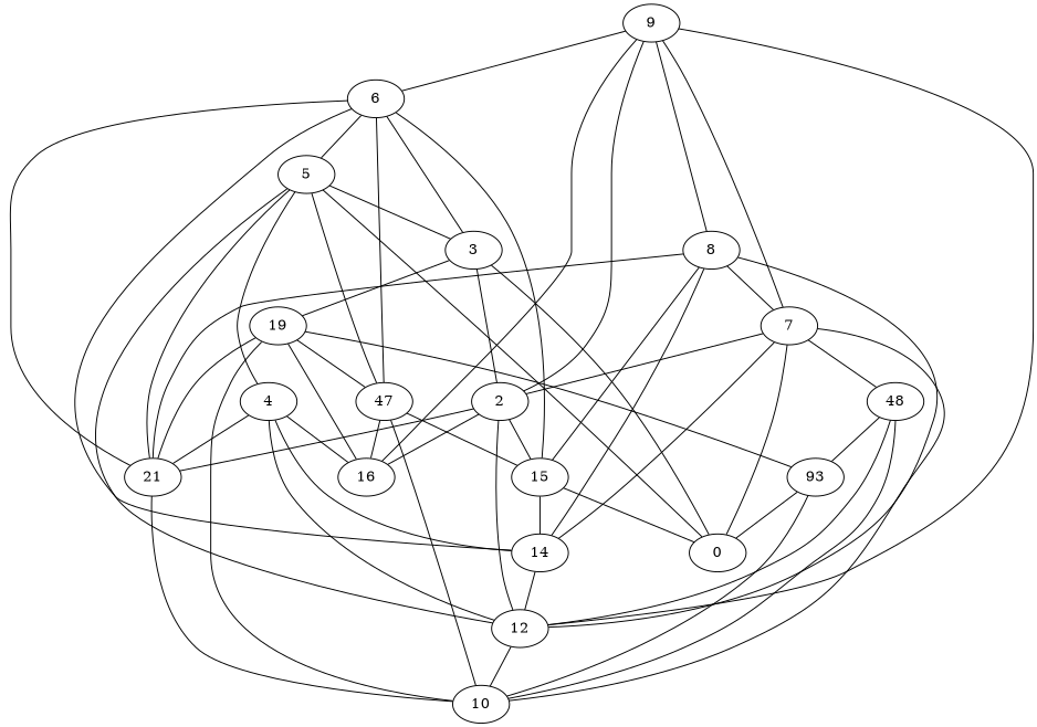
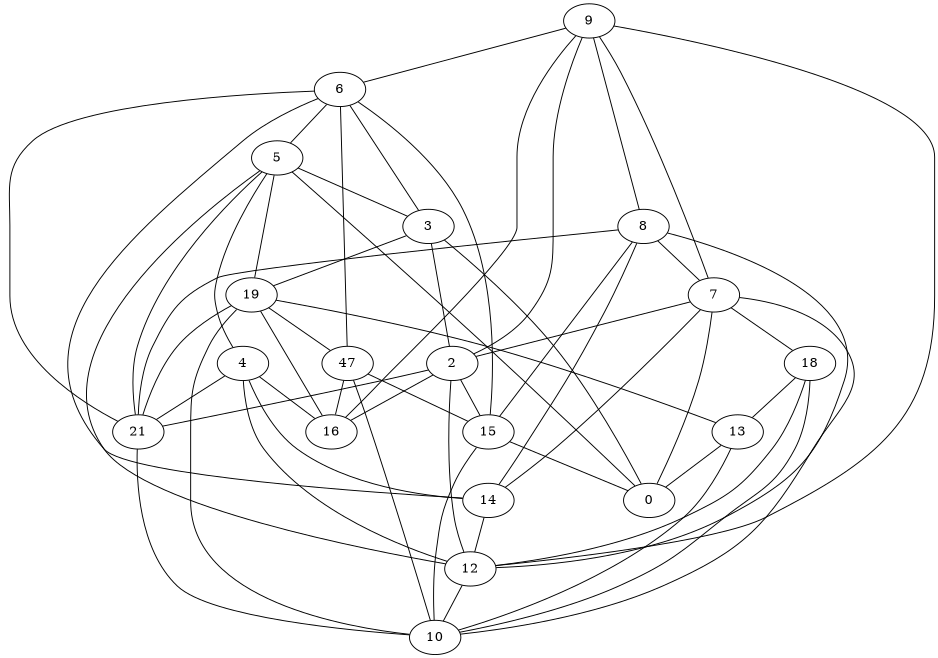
  digraph {
    edge [color=black dir=none]
    12
    10
    5
    4
    0
    n6 [label=21]
    n7 [label=47]
    3
-   13 [label=93]
+   13
    16
    14
    15
-   18 [label=48]
+   18
    2
    9
    8
    7
    6
    19
    subgraph sub_1 {
      12
      10
      5
      4
      0
      n6
      n7
      3
      13
      16
      14
      15
      18
      2
      9
      8
      7
      6
      19
    }
    12 -> 10
    5 -> 12
    5 -> 4
    5 -> 0
    5 -> n6
-   5 -> n7
+   5 -> 19
    5 -> 3
    4 -> 12
    4 -> n6
    4 -> 16
    4 -> 14
    n6 -> 10
    n7 -> 10
    n7 -> 16
    n7 -> 15
    3 -> 0
    3 -> 2
    3 -> 19
    13 -> 10
    13 -> 0
    14 -> 12
    15 -> 0
-   15 -> 14
+   15 -> 10
    18 -> 12
    18 -> 10
    18 -> 13
    2 -> 12
    2 -> n6
    2 -> 16
    2 -> 15
    9 -> 12
    9 -> 16
    9 -> 2
    9 -> 8
    9 -> 7
    9 -> 6
    8 -> 12
    8 -> n6
    8 -> 14
    8 -> 15
    8 -> 7
    7 -> 10
    7 -> 0
    7 -> 14
    7 -> 18
    7 -> 2
    6 -> 5
    6 -> n6
    6 -> n7
    6 -> 3
    6 -> 14
    6 -> 15
    19 -> 10
    19 -> n6
    19 -> n7
    19 -> 13
    19 -> 16
  }
